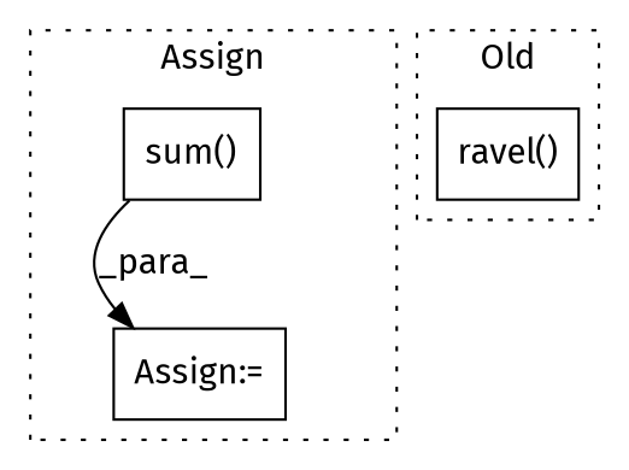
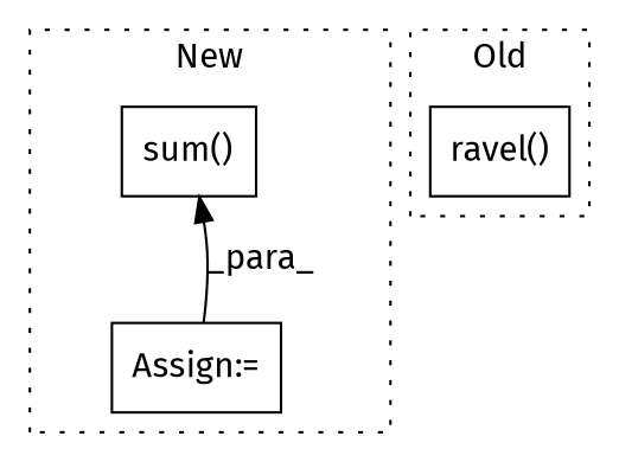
  digraph {
    fontname="Fira Sans"
    node [a=75 shape=box fontname="Fira Sans"]
    n1 [l=17 label="sum()" s=1132]
    n2 [a=68 l=4 label="Assign:=" s=1128]
    n3 [l=27 label="ravel()" s=974]
    subgraph cluster_1 {
-     label=Assign
+     label=New
      style=dotted
      n1
      n2
    }
    subgraph cluster_2 {
      label=Old
      style=dotted
      n3
    }
-   n1 -> n2 [label=_para_ fontname="Fira Sans"]
+   n2 -> n1 [label=_para_ fontname="Fira Sans"]
  }
